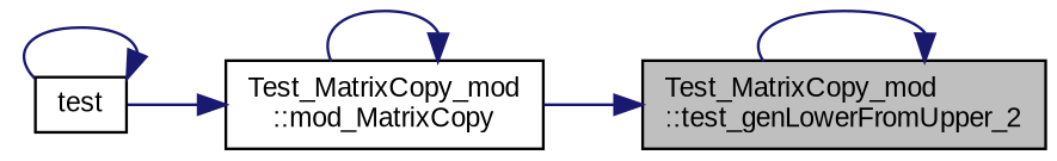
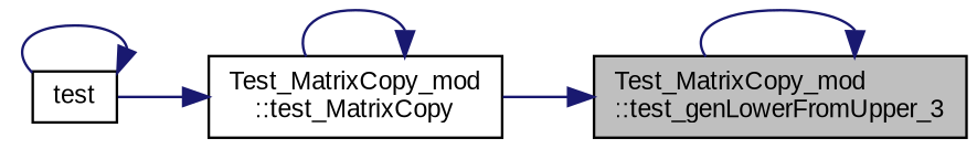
  digraph {
    fontname="Liberation Sans"
    rankdir=RL
    node [color=black fillcolor=white fontname="Liberation Sans" fontsize=10 shape=record style=filled]
    edge [color=midnightblue dir=back fontname="Liberation Sans" fontsize=10 labelfontname=Helvetica labelfontsize=10 style=solid]
-   n1 [fillcolor=grey75 fontcolor=black height=0.2 label="Test_MatrixCopy_mod\l::test_genLowerFromUpper_2" width=0.4]
-   n2 [height=0.2 label="Test_MatrixCopy_mod\l::mod_MatrixCopy" width=0.4]
+   n1 [fillcolor=grey75 fontcolor=black height=0.2 label="Test_MatrixCopy_mod\l::test_genLowerFromUpper_3" width=0.4]
+   n2 [height=0.2 label="Test_MatrixCopy_mod\l::test_MatrixCopy" width=0.4]
    n3 [height=0.2 label=test width=0.4]
    n1 -> n1
    n1 -> n2
    n2 -> n2
    n2 -> n3
    n3 -> n3
  }
